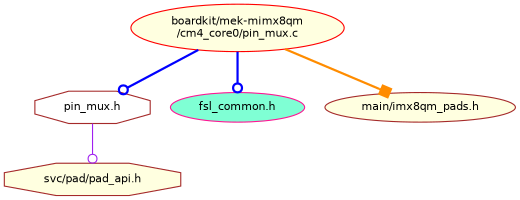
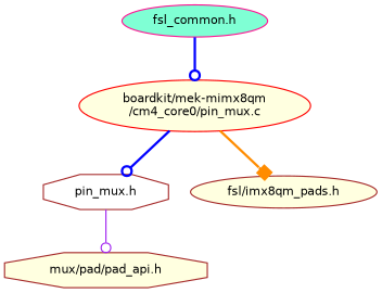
  digraph {
    node [color=brown fillcolor=lightyellow fontname=Helvetica fontsize=10 shape=ellipse style=filled]
    edge [arrowhead=odot color=blue fontname=Helvetica fontsize=10 labelfontname=Helvetica labelfontsize=10 style=bold]
    n1 [color=red fontcolor=black height=0.2 label="boardkit/mek-mimx8qm\l/cm4_core0/pin_mux.c" width=0.4]
    n2 [fillcolor=white height=0.2 label="pin_mux.h" shape=octagon width=0.4]
    n3 [color=deeppink fillcolor=aquamarine height=0.2 label="fsl_common.h" width=0.4]
-   n4 [height=0.2 label="main/imx8qm_pads.h" width=0.4]
-   n5 [height=0.2 label="svc/pad/pad_api.h" shape=octagon width=0.4]
+   n4 [height=0.2 label="fsl/imx8qm_pads.h" width=0.4]
+   n5 [height=0.2 label="mux/pad/pad_api.h" shape=octagon width=0.4]
    n1 -> n2
-   n1 -> n3
+   n3 -> n1
    n1 -> n4 [arrowhead=box color=darkorange]
    n2 -> n5 [color=purple style=solid]
  }
